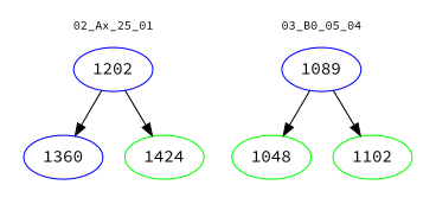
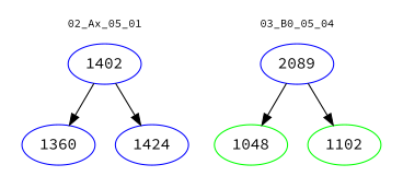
  digraph {
    fontname="Source Code Pro"
    node [color=blue fontname="Source Code Pro"]
    edge [color=black fontname="Source Code Pro"]
-   n1 [label=1202]
+   n1 [label=1402]
    n2 [label=1360]
-   n3 [color=green label=1424]
-   n4 [label=1089]
+   n3 [label=1424]
+   n4 [label=2089]
    n5 [color=green label=1048]
    n6 [color=green label=1102]
    subgraph cluster_1 {
      color=white
      fontsize=10
-     label="02_Ax_25_01"
+     label="02_Ax_05_01"
      n1
      n2
      n3
    }
    subgraph cluster_2 {
      color=white
      fontsize=10
      label="03_B0_05_04"
      n4
      n5
      n6
    }
    n1 -> n2
    n1 -> n3
    n4 -> n5
    n4 -> n6
  }
